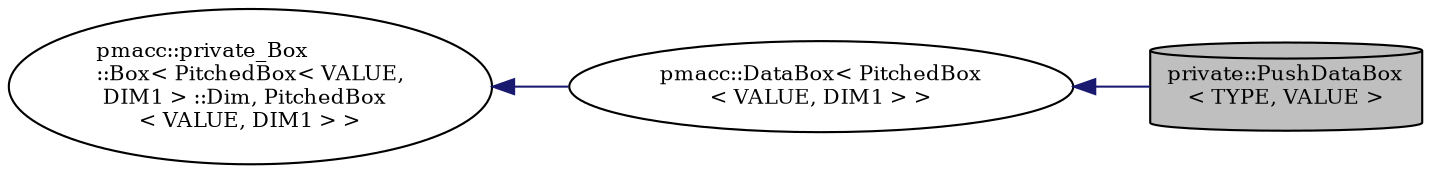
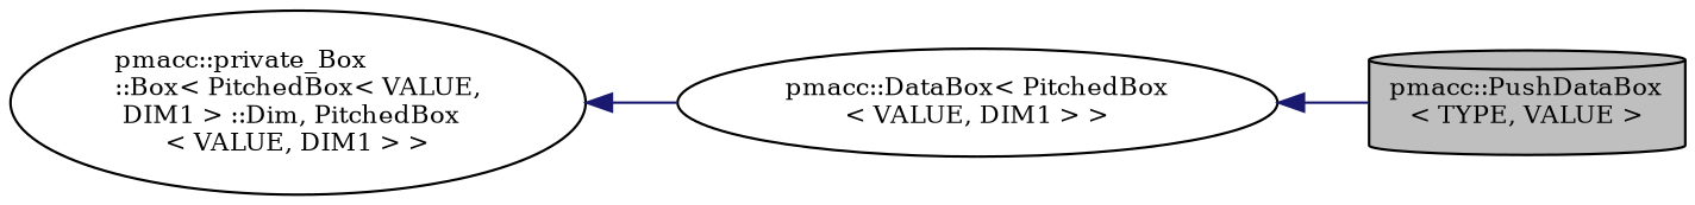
  digraph {
    rankdir=LR
    fontname="DejaVu Serif"
    node [color=black fillcolor=white fontname="DejaVu Serif" fontsize=10 shape=ellipse style=filled]
    edge [color=midnightblue dir=back fontname="DejaVu Serif" fontsize=10 labelfontname=Helvetica labelfontsize=10 style=solid]
-   n1 [fillcolor=grey75 fontcolor=black height=0.2 label="private::PushDataBox\l\< TYPE, VALUE \>" shape=cylinder width=0.4]
+   n1 [fillcolor=grey75 fontcolor=black height=0.2 label="pmacc::PushDataBox\l\< TYPE, VALUE \>" shape=cylinder width=0.4]
    n2 [height=0.2 label="pmacc::DataBox\< PitchedBox\l\< VALUE, DIM1 \> \>" width=0.4]
    n3 [height=0.2 label="pmacc::private_Box\l::Box\< PitchedBox\< VALUE,\l DIM1 \> ::Dim, PitchedBox\l\< VALUE, DIM1 \> \>" width=0.4]
    n2 -> n1
    n3 -> n2
  }
